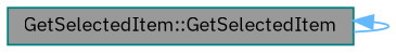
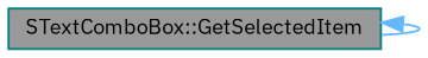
  digraph {
    rankdir=TB
    fontname="IBM Plex Sans"
-   n1 [color=teal fillcolor=grey60 fontcolor=black fontname="IBM Plex Sans" fontsize=10 height=0.2 label="GetSelectedItem::GetSelectedItem" shape=box style=filled width=0.4]
+   n1 [color=teal fillcolor=grey60 fontcolor=black fontname="IBM Plex Sans" fontsize=10 height=0.2 label="STextComboBox::GetSelectedItem" shape=box style=filled width=0.4]
    n1 -> n1 [color=steelblue1 dir=back fontname="IBM Plex Sans" fontsize=10 labelfontname=Helvetica labelfontsize=10 style=solid]
  }
